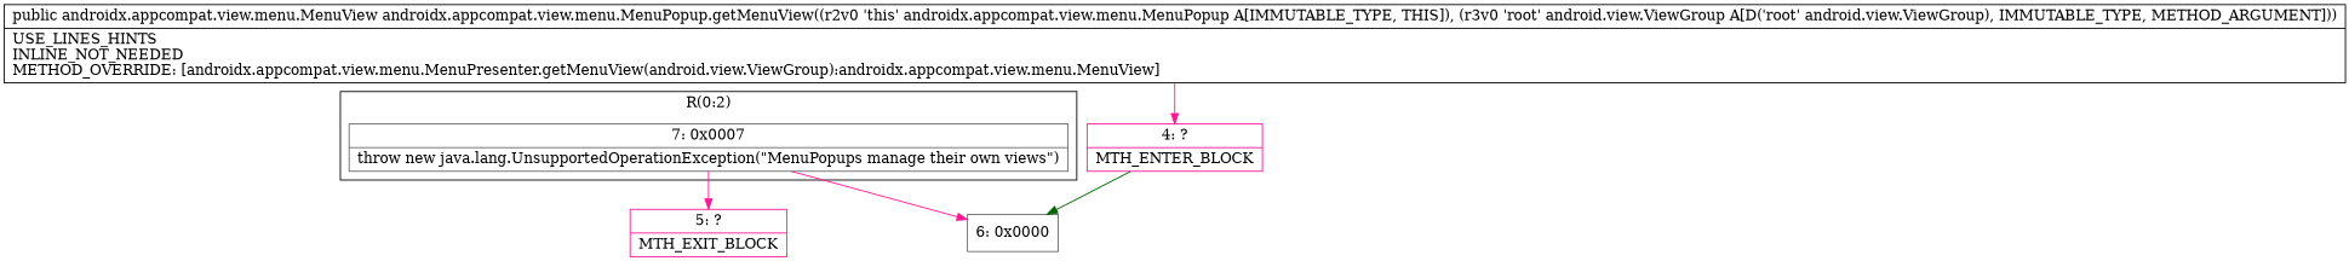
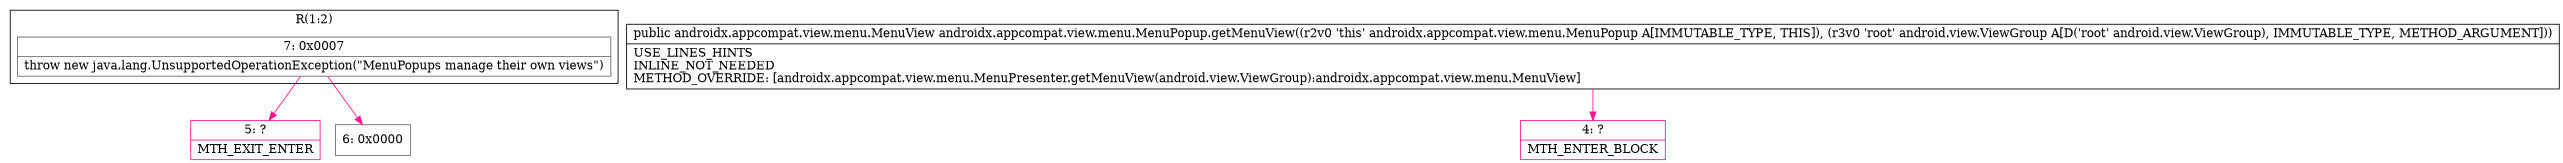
  digraph {
    node [color=gray40 shape=record]
    edge [color=deeppink]
    n1 [label="{7\:\ 0x0007|throw new java.lang.UnsupportedOperationException(\"MenuPopups manage their own views\")\l}"]
-   n2 [color=deeppink label="{5\:\ ?|MTH_EXIT_BLOCK\l}"]
+   n2 [color=deeppink label="{5\:\ ?|MTH_EXIT_ENTER\l}"]
    n3 [label="{6\:\ 0x0000}"]
    n4 [color=deeppink label="{4\:\ ?|MTH_ENTER_BLOCK\l}"]
    n5 [color=black label="{public androidx.appcompat.view.menu.MenuView androidx.appcompat.view.menu.MenuPopup.getMenuView((r2v0 'this' androidx.appcompat.view.menu.MenuPopup A[IMMUTABLE_TYPE, THIS]), (r3v0 'root' android.view.ViewGroup A[D('root' android.view.ViewGroup), IMMUTABLE_TYPE, METHOD_ARGUMENT]))  | USE_LINES_HINTS\lINLINE_NOT_NEEDED\lMETHOD_OVERRIDE: [androidx.appcompat.view.menu.MenuPresenter.getMenuView(android.view.ViewGroup):androidx.appcompat.view.menu.MenuView]\l}"]
    subgraph cluster_1 {
-     label="R(0:2)"
+     label="R(1:2)"
      n1
    }
    n1 -> n2
    n1 -> n3
-   n4 -> n3 [color=darkgreen]
    n5 -> n4
  }
